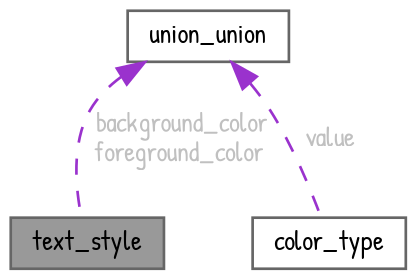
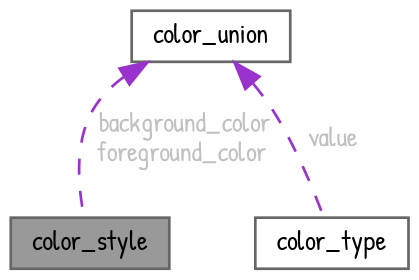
  digraph {
    fontname="Patrick Hand"
    node [color=gray40 fillcolor=white fontname="Patrick Hand" fontsize=10 shape=box style=filled]
    edge [color=darkorchid3 dir=back fontcolor=grey fontname="Patrick Hand" fontsize=10 labelfontname=Helvetica labelfontsize=10 style=dashed]
-   n1 [fillcolor=grey60 fontcolor=black height=0.2 label=text_style width=0.4]
+   n1 [fillcolor=grey60 fontcolor=black height=0.2 label=color_style width=0.4]
    n2 [height=0.2 label=color_type width=0.4]
-   n3 [height=0.2 label=union_union width=0.4]
+   n3 [height=0.2 label=color_union width=0.4]
    n3 -> n1 [label=" background_color\nforeground_color"]
    n3 -> n2 [label=" value"]
  }
